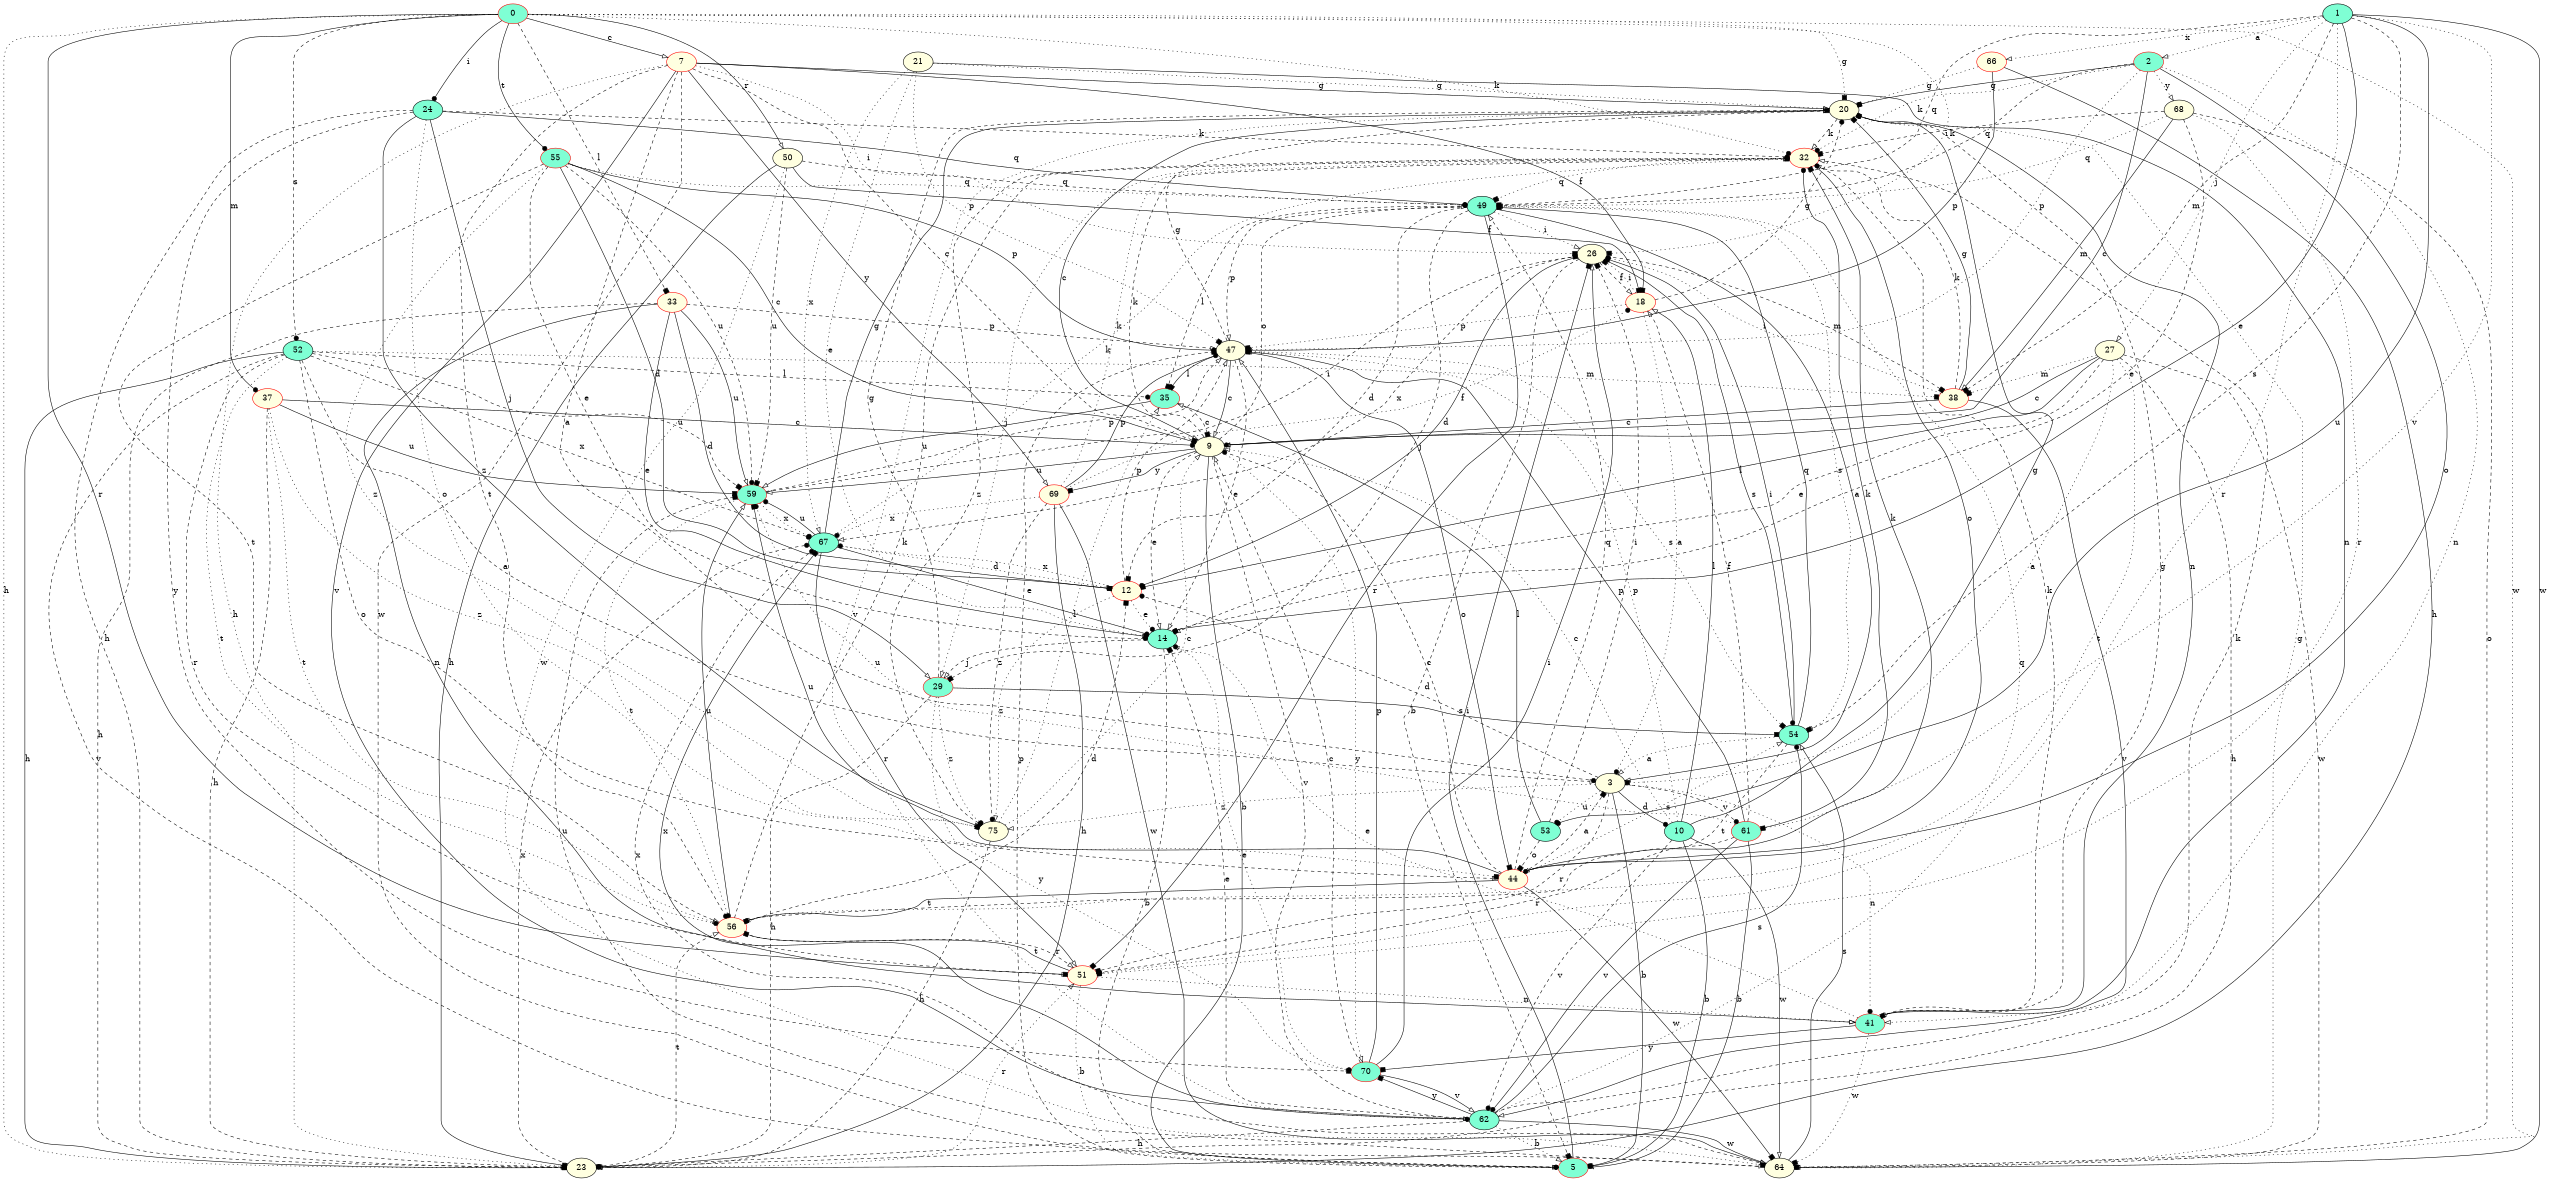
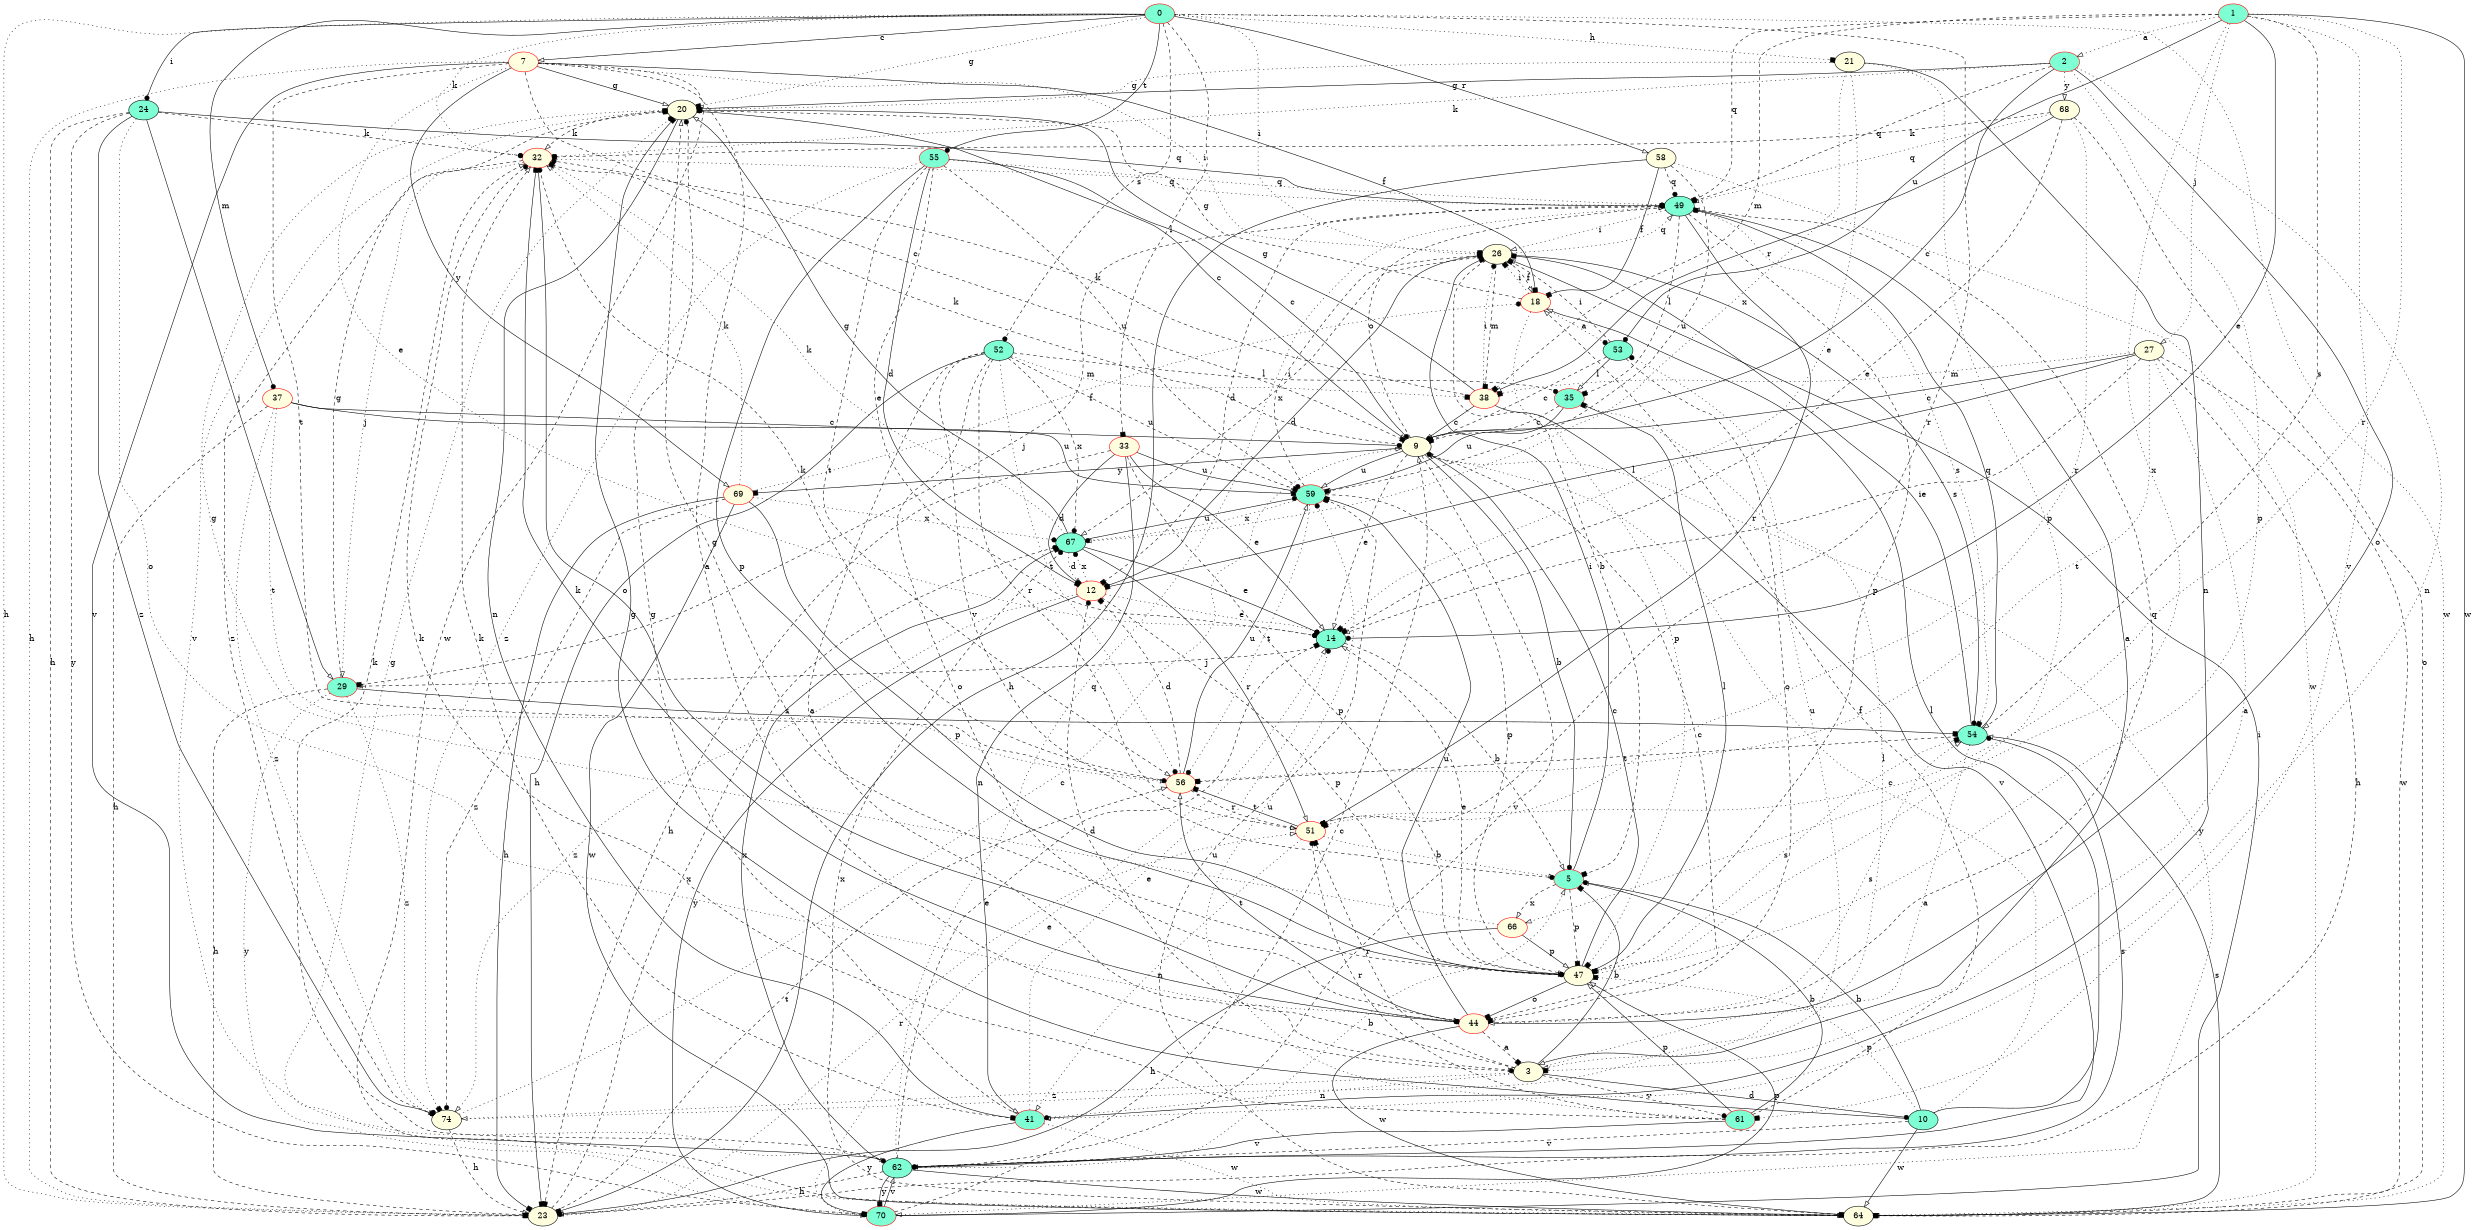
  strict digraph {
    fontname="DejaVu Serif"
    node [color=red fillcolor=lightyellow fontname="DejaVu Serif" style=filled]
    edge [arrowhead=onormal fontname="DejaVu Serif" style=solid]
    0 [fillcolor=aquamarine]
    7
    20 [color=black]
    21 [color=black]
    23 [color=black]
    24 [color=black fillcolor=aquamarine]
    26 [color=black]
    32
    33
    37
-   50 [color=black]
+   50 [color=black label=58]
    51
    52 [color=black fillcolor=aquamarine]
    55 [fillcolor=aquamarine]
    64 [color=black]
    14 [color=black fillcolor=aquamarine]
    9 [color=black]
    3 [color=black]
    18
    56
    62 [color=black fillcolor=aquamarine]
    69
    41 [fillcolor=aquamarine]
    47 [color=black]
    67 [color=black fillcolor=aquamarine]
    49 [color=black fillcolor=aquamarine]
    44
-   74 [color=black label=75]
+   74 [color=black]
    70 [fillcolor=aquamarine]
    29 [fillcolor=aquamarine]
    38
    54 [color=black fillcolor=aquamarine]
    5 [fillcolor=aquamarine]
    12
    59 [fillcolor=aquamarine]
    35 [fillcolor=aquamarine]
-   1 [color=black fillcolor=aquamarine]
+   1 [fillcolor=aquamarine]
    2 [fillcolor=aquamarine]
    27 [color=black]
    n40 [color=black fillcolor=aquamarine label=53]
    61 [fillcolor=aquamarine]
    66
    68 [color=black]
    10 [color=black fillcolor=aquamarine]
    0 -> 7 [label=c]
    0 -> 20 [arrowhead=box label=g style=dotted]
+   0 -> 21 [arrowhead=box label=h style=dotted]
    0 -> 23 [arrowhead=box label=h style=dotted]
    0 -> 24 [arrowhead=dot label=i]
    0 -> 26 [arrowhead=box label=i style=dotted]
    0 -> 32 [arrowhead=dot label=k style=dotted]
    0 -> 33 [arrowhead=box label=l style=dashed]
    0 -> 37 [arrowhead=dot label=m]
    0 -> 50 [label=r]
-   0 -> 51 [arrowhead=box label=r]
+   0 -> 51 [arrowhead=box label=r style=dashed]
    0 -> 52 [arrowhead=dot label=s style=dashed]
    0 -> 55 [arrowhead=dot label=t]
    0 -> 64 [label=w style=dotted]
    7 -> 20 [label=g]
    7 -> 23 [arrowhead=dot label=h style=dotted]
    7 -> 26 [arrowhead=box label=i style=dotted]
    7 -> 64 [label=w style=dashed]
+   7 -> 14 [arrowhead=dot label=e style=dotted]
    7 -> 9 [arrowhead=box label=c style=dashed]
    7 -> 3 [arrowhead=dot label=a style=dashed]
    7 -> 18 [arrowhead=box label=f]
    7 -> 56 [arrowhead=dot label=t style=dashed]
    7 -> 62 [label=v]
    7 -> 69 [label=y]
    20 -> 32 [label=k style=dashed]
    20 -> 9 [label=c]
    20 -> 62 [arrowhead=dot label=v style=dotted]
    20 -> 41 [arrowhead=box label=n]
    21 -> 20 [label=g style=dotted]
    21 -> 14 [arrowhead=box label=e style=dotted]
    21 -> 41 [label=n]
    21 -> 47 [arrowhead=box label=p style=dotted]
    21 -> 67 [label=x style=dotted]
    23 -> 51 [label=r style=dotted]
    23 -> 56 [label=t style=dashed]
    23 -> 67 [arrowhead=dot label=x style=dashed]
    24 -> 23 [arrowhead=box label=h style=dashed]
    24 -> 32 [arrowhead=dot label=k style=dashed]
    24 -> 49 [arrowhead=dot label=q]
    24 -> 44 [arrowhead=box label=o style=dotted]
    24 -> 74 [label=z]
    24 -> 70 [arrowhead=box label=y style=dashed]
    24 -> 29 [label=j]
    26 -> 18 [label=f style=dashed]
    26 -> 67 [label=x style=dashed]
+   26 -> 49 [label=q style=dotted]
    26 -> 38 [arrowhead=box label=m style=dashed]
    26 -> 54 [arrowhead=dot label=s]
    26 -> 5 [arrowhead=box label=b style=dashed]
    26 -> 12 [arrowhead=dot label=d]
    32 -> 49 [arrowhead=box label=q style=dotted]
    32 -> 44 [arrowhead=dot label=o]
    32 -> 74 [arrowhead=dot label=z style=dashed]
    32 -> 29 [label=j style=dotted]
    33 -> 23 [arrowhead=box label=h style=dashed]
    33 -> 14 [label=e]
    33 -> 41 [label=n]
    33 -> 47 [label=p style=dashed]
    33 -> 12 [arrowhead=box label=d]
    33 -> 59 [label=u]
    37 -> 23 [label=h style=dashed]
    37 -> 9 [arrowhead=dot label=c]
    37 -> 56 [label=t style=dotted]
    37 -> 74 [arrowhead=dot label=z style=dotted]
    37 -> 59 [arrowhead=box label=u]
    50 -> 23 [arrowhead=box label=h]
    50 -> 64 [arrowhead=box label=w style=dotted]
    50 -> 18 [arrowhead=box label=f]
    50 -> 49 [arrowhead=dot label=q style=dashed]
    50 -> 59 [arrowhead=box label=u style=dashed]
    51 -> 56 [arrowhead=box label=t]
    51 -> 41 [label=n style=dotted]
    51 -> 5 [label=b style=dotted]
    52 -> 23 [arrowhead=box label=h]
    52 -> 51 [label=r style=dashed]
    52 -> 3 [label=a style=dashed]
    52 -> 56 [arrowhead=dot label=t style=dotted]
    52 -> 67 [arrowhead=dot label=x style=dashed]
    52 -> 44 [label=o style=dashed]
    52 -> 38 [arrowhead=box label=m style=dotted]
    52 -> 5 [arrowhead=dot label=v style=dashed]
    52 -> 59 [arrowhead=box label=u style=dashed]
    52 -> 35 [arrowhead=dot label=l style=dashed]
    55 -> 14 [arrowhead=dot label=e style=dashed]
    55 -> 9 [arrowhead=dot label=c]
    55 -> 56 [label=t style=dashed]
    55 -> 47 [arrowhead=dot label=p]
    55 -> 49 [arrowhead=dot label=q style=dotted]
    55 -> 74 [arrowhead=box label=z style=dotted]
    55 -> 12 [arrowhead=box label=d]
    55 -> 59 [arrowhead=dot label=u style=dashed]
    64 -> 20 [arrowhead=dot label=g style=dotted]
    64 -> 67 [arrowhead=dot label=x style=dashed]
    64 -> 54 [label=s]
    64 -> 59 [arrowhead=box label=u style=dashed]
    14 -> 29 [label=j style=dashed]
    14 -> 5 [label=b style=dashed]
    9 -> 32 [arrowhead=box label=k style=dashed]
    9 -> 14 [label=e style=dashed]
    9 -> 62 [label=v style=dashed]
    9 -> 69 [arrowhead=box label=y]
    9 -> 49 [label=o style=dashed]
    9 -> 70 [label=y style=dotted]
    9 -> 5 [arrowhead=dot label=b]
    9 -> 59 [label=u]
    3 -> 51 [arrowhead=box label=r style=dashed]
    3 -> 41 [arrowhead=dot label=n style=dotted]
    3 -> 74 [label=z style=dotted]
    3 -> 5 [arrowhead=box label=b]
    3 -> 12 [arrowhead=dot label=d style=dashed]
    3 -> n40 [arrowhead=dot label=u style=dotted]
    3 -> 61 [arrowhead=dot label=v style=dashed]
    3 -> 10 [arrowhead=dot label=d]
    18 -> 20 [arrowhead=dot label=g style=dashed]
    18 -> 26 [arrowhead=box label=i style=dotted]
-   18 -> 3 [arrowhead=dot label=a style=dotted]
+   18 -> n40 [arrowhead=dot label=a style=dotted]
    18 -> 47 [arrowhead=box label=p style=dotted]
    56 -> 32 [arrowhead=dot label=k style=dashed]
    56 -> 51 [label=r style=dashed]
    56 -> 12 [arrowhead=box label=d style=dashed]
    56 -> 59 [label=u]
    62 -> 23 [label=h style=dashed]
    62 -> 32 [label=k style=dashed]
    62 -> 64 [label=w]
    62 -> 14 [arrowhead=box label=e style=dashed]
    62 -> 67 [arrowhead=box label=x]
    62 -> 49 [label=q style=dotted]
    62 -> 70 [arrowhead=box label=y]
    62 -> 54 [arrowhead=dot label=s]
    62 -> 5 [label=b style=dotted]
    69 -> 23 [arrowhead=box label=h]
    69 -> 32 [label=k style=dotted]
    69 -> 64 [label=w]
    69 -> 18 [arrowhead=dot label=f style=dotted]
    69 -> 47 [arrowhead=dot label=p]
    69 -> 67 [arrowhead=dot label=x style=dotted]
    69 -> 74 [arrowhead=dot label=z style=dashed]
    41 -> 20 [arrowhead=dot label=g style=dashed]
    41 -> 32 [label=k style=dashed]
    41 -> 64 [arrowhead=box label=w style=dotted]
    41 -> 14 [arrowhead=dot label=e style=dotted]
    41 -> 70 [arrowhead=box label=y]
    47 -> 20 [label=g style=dashed]
    47 -> 14 [label=e style=dashed]
    47 -> 9 [label=c]
    47 -> 44 [arrowhead=box label=o]
    47 -> 54 [arrowhead=box label=s style=dotted]
    47 -> 35 [arrowhead=box label=l]
    67 -> 20 [label=g]
    67 -> 32 [label=k style=dotted]
    67 -> 51 [label=r]
    67 -> 14 [arrowhead=dot label=e]
    67 -> 12 [label=d style=dotted]
    67 -> 59 [arrowhead=dot label=u]
    49 -> 26 [label=i style=dotted]
    49 -> 51 [arrowhead=box label=r]
    49 -> 3 [label=a]
    49 -> 47 [label=p style=dashed]
    49 -> 29 [arrowhead=box label=j style=dashed]
    49 -> 54 [arrowhead=box label=s style=dotted]
    49 -> 12 [arrowhead=box label=d style=dashed]
    49 -> 35 [arrowhead=box label=l style=dashed]
    44 -> 32 [arrowhead=box label=k]
    44 -> 64 [arrowhead=box label=w]
    44 -> 9 [arrowhead=dot label=c style=dashed]
    44 -> 3 [arrowhead=box label=a style=dashed]
    44 -> 56 [label=t]
    44 -> 49 [label=q style=dashed]
    44 -> 54 [label=s style=dotted]
    44 -> 59 [arrowhead=box label=u]
    74 -> 23 [label=h style=dashed]
    74 -> 9 [label=c style=dotted]
    74 -> 35 [label=l style=dotted]
    70 -> 26 [label=i]
    70 -> 14 [label=e style=dotted]
    70 -> 9 [label=c style=dashed]
    70 -> 62 [label=v]
    70 -> 47 [label=p]
    29 -> 20 [arrowhead=box label=g style=dashed]
    29 -> 23 [arrowhead=dot label=h style=dashed]
    29 -> 74 [arrowhead=dot label=z style=dotted]
    29 -> 70 [arrowhead=dot label=y style=dotted]
    29 -> 54 [arrowhead=box label=s]
    38 -> 20 [arrowhead=box label=g]
    38 -> 26 [arrowhead=dot label=i style=dotted]
    38 -> 32 [arrowhead=dot label=k style=dashed]
    38 -> 9 [label=c]
    38 -> 62 [label=v]
    54 -> 26 [arrowhead=box label=i]
    54 -> 3 [label=a style=dotted]
    54 -> 56 [arrowhead=dot label=t style=dashed]
    54 -> 49 [arrowhead=box label=q]
    5 -> 26 [arrowhead=box label=i]
    5 -> 47 [arrowhead=box label=p style=dashed]
+   5 -> 66 [label=x style=dashed]
    12 -> 14 [arrowhead=dot label=e style=dotted]
    12 -> 47 [label=p style=dashed]
    12 -> 67 [arrowhead=dot label=x style=dotted]
    12 -> 74 [label=z style=dotted]
+   12 -> 70 [label=y]
    59 -> 26 [arrowhead=box label=i style=dashed]
    59 -> 56 [arrowhead=dot label=t style=dotted]
    59 -> 47 [label=p style=dashed]
    59 -> 67 [arrowhead=dot label=x style=dotted]
    35 -> 9 [arrowhead=box label=c style=dashed]
    35 -> 59 [label=u]
    1 -> 51 [arrowhead=box label=r style=dotted]
    1 -> 64 [label=w]
    1 -> 14 [arrowhead=dot label=e]
    1 -> 49 [arrowhead=box label=q style=dashed]
    1 -> 38 [arrowhead=box label=m style=dashed]
    1 -> 54 [label=s style=dashed]
    1 -> 2 [label=a style=dotted]
    1 -> 27 [label=j style=dotted]
    1 -> n40 [arrowhead=dot label=u]
    1 -> 61 [arrowhead=box label=v style=dotted]
    1 -> 66 [label=x style=dotted]
    2 -> 20 [arrowhead=dot label=g]
    2 -> 32 [arrowhead=dot label=k style=dotted]
    2 -> 9 [label=c]
    2 -> 41 [label=n style=dotted]
    2 -> 47 [arrowhead=box label=p style=dotted]
    2 -> 49 [arrowhead=dot label=q style=dashed]
    2 -> 44 [label=o]
    2 -> 68 [label=y style=dotted]
    27 -> 23 [arrowhead=dot label=h style=dashed]
    27 -> 64 [arrowhead=dot label=w style=dashed]
    27 -> 14 [label=e style=dashed]
    27 -> 9 [arrowhead=dot label=c]
    27 -> 3 [arrowhead=box label=a style=dotted]
    27 -> 56 [arrowhead=box label=t style=dotted]
    27 -> 38 [arrowhead=box label=m style=dotted]
    27 -> 12 [arrowhead=box label=l]
    n40 -> 26 [arrowhead=box label=i style=dashed]
+   n40 -> 9 [arrowhead=dot label=c style=dashed]
    n40 -> 44 [arrowhead=box label=o style=dashed]
    n40 -> 35 [label=l]
-   61 -> 32 [arrowhead=dot label=k]
+   61 -> 32 [arrowhead=dot label=k style=dashed]
    61 -> 51 [arrowhead=dot label=r style=dashed]
    61 -> 18 [label=f style=dashed]
    61 -> 62 [arrowhead=dot label=v]
    61 -> 47 [label=p]
    61 -> 5 [label=b]
    61 -> 59 [arrowhead=dot label=u style=dotted]
    66 -> 20 [arrowhead=box label=g style=dotted]
    66 -> 23 [label=h]
    66 -> 47 [label=p]
    68 -> 32 [arrowhead=box label=k style=dashed]
    68 -> 51 [arrowhead=box label=r style=dotted]
    68 -> 64 [arrowhead=box label=o style=dashed]
    68 -> 14 [arrowhead=box label=e style=dashed]
    68 -> 49 [label=q style=dotted]
-   68 -> 38 [label=m]
+   68 -> 38 [label=r]
    10 -> 20 [arrowhead=box label=g]
    10 -> 64 [label=w]
    10 -> 9 [label=c style=dotted]
    10 -> 18 [label=l]
    10 -> 62 [arrowhead=dot label=v style=dashed]
    10 -> 47 [arrowhead=box label=p style=dotted]
    10 -> 5 [arrowhead=dot label=b]
  }
